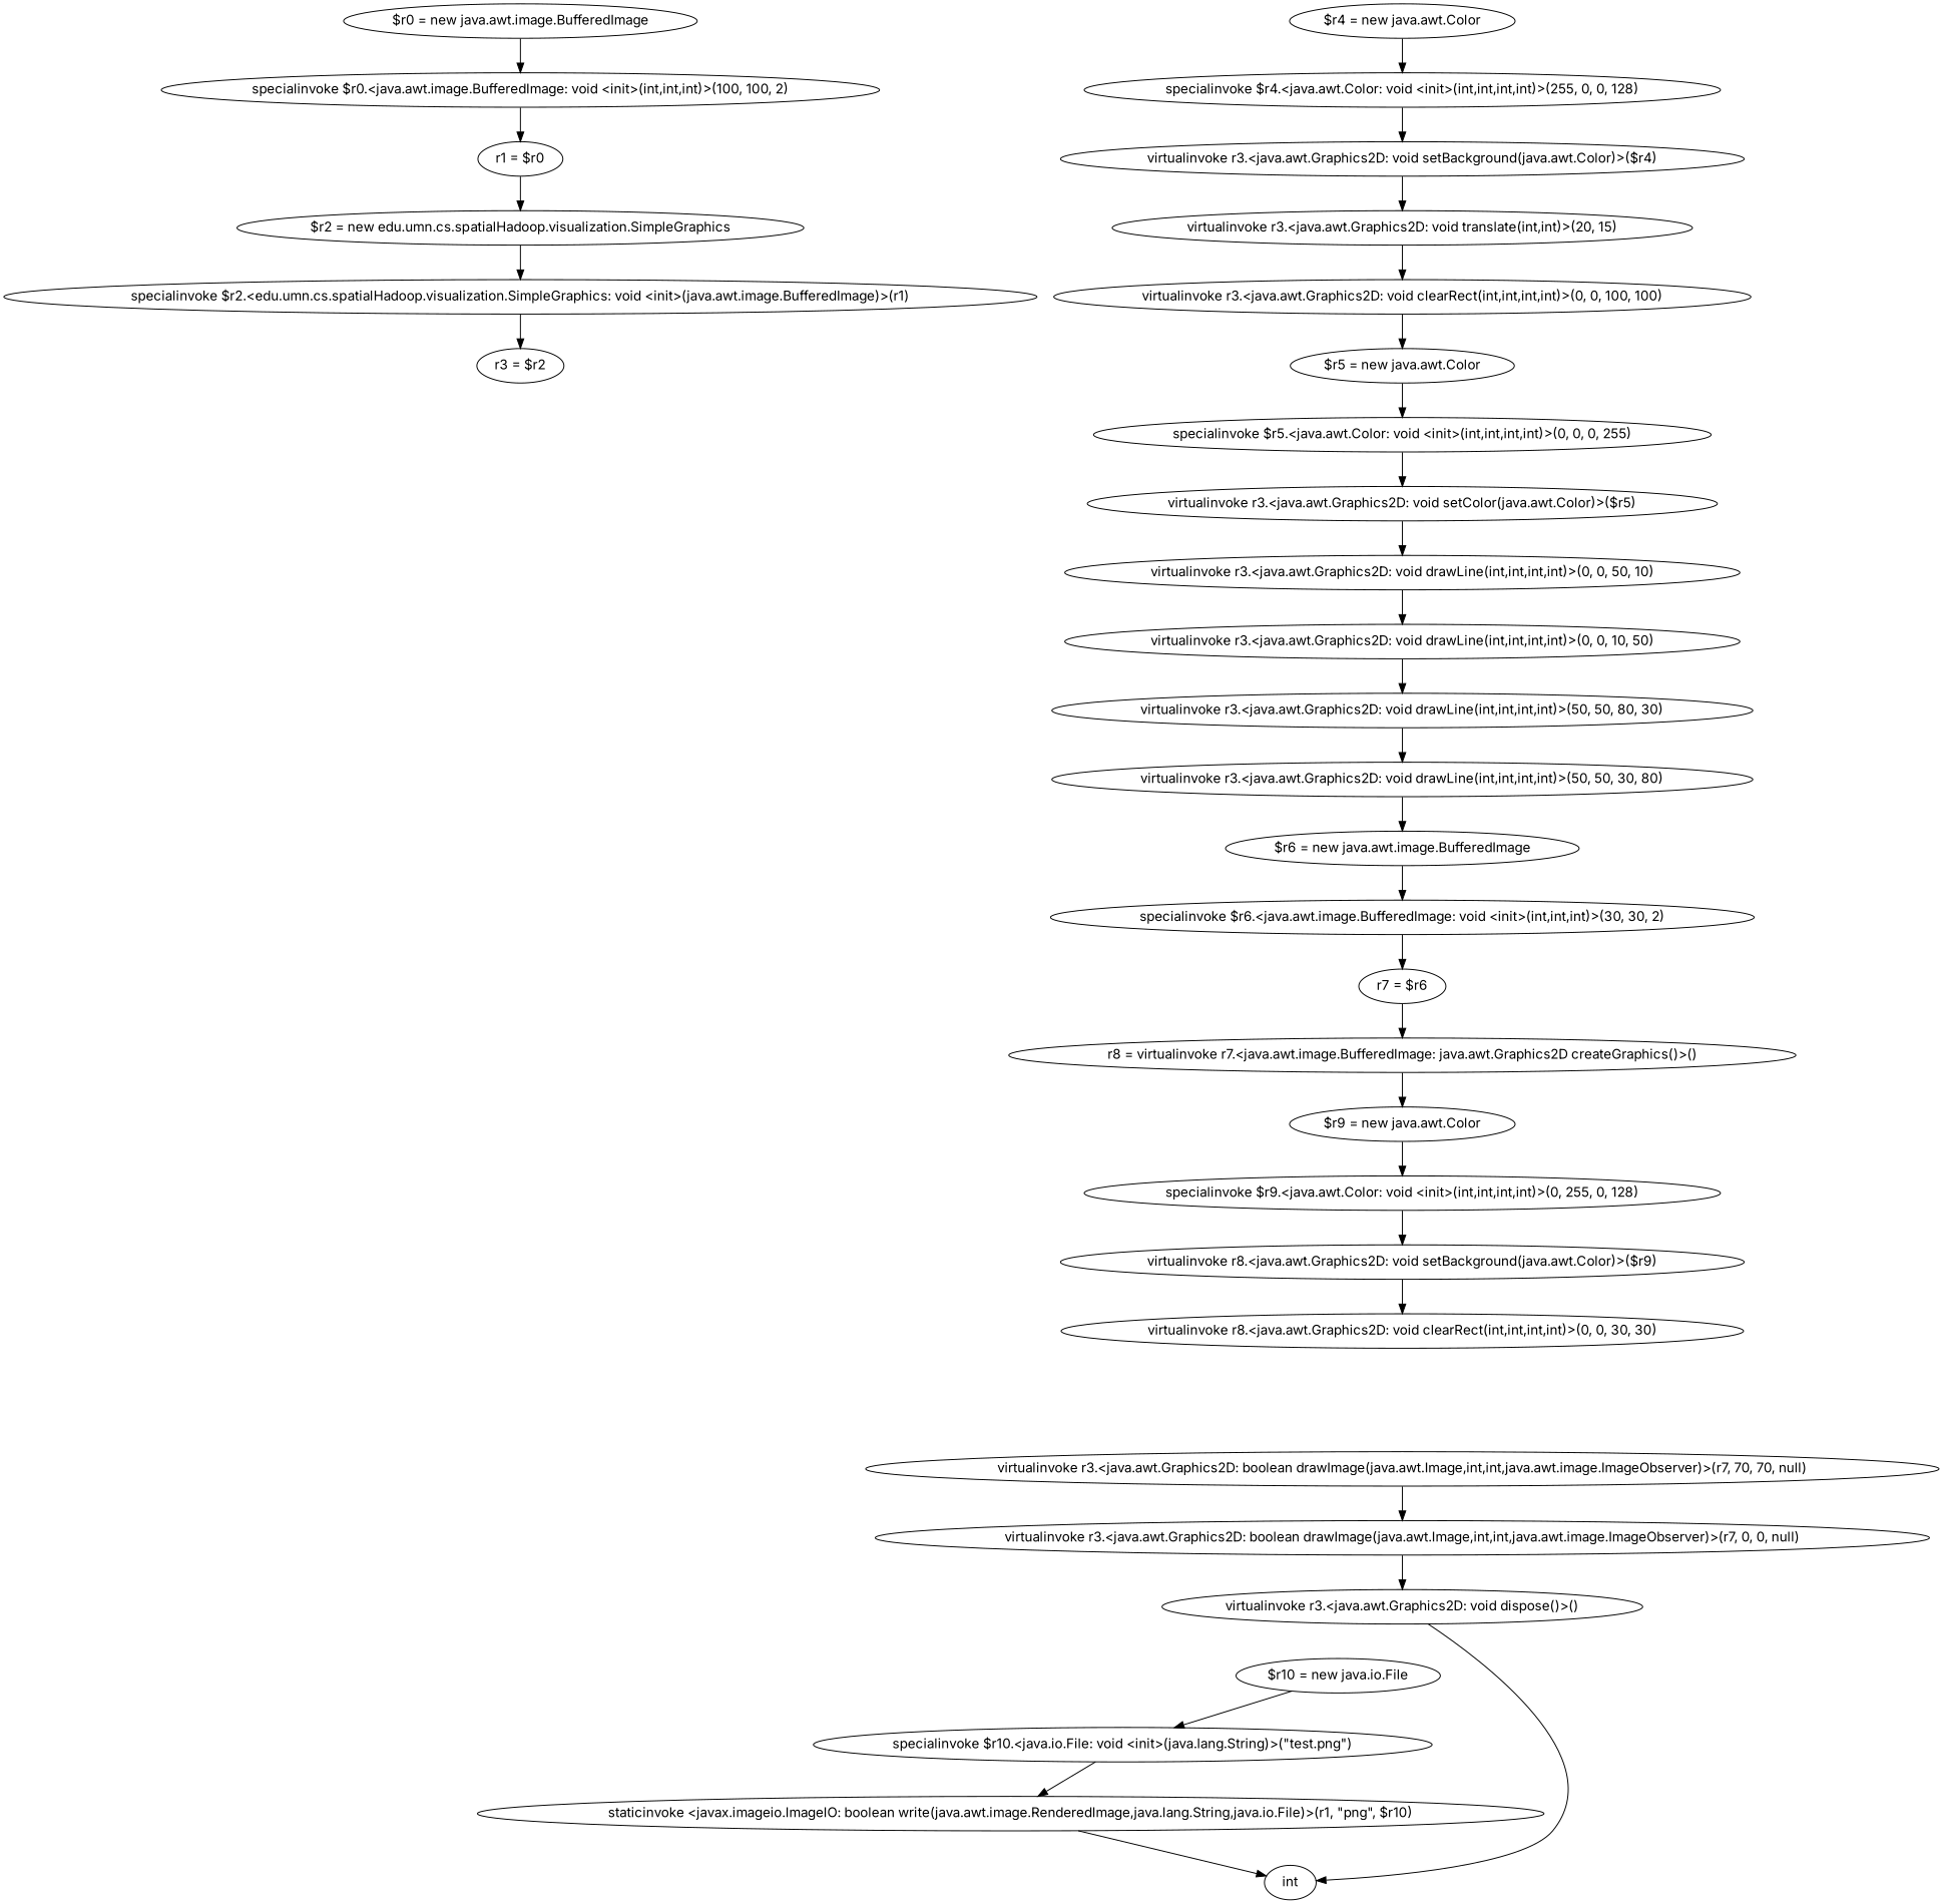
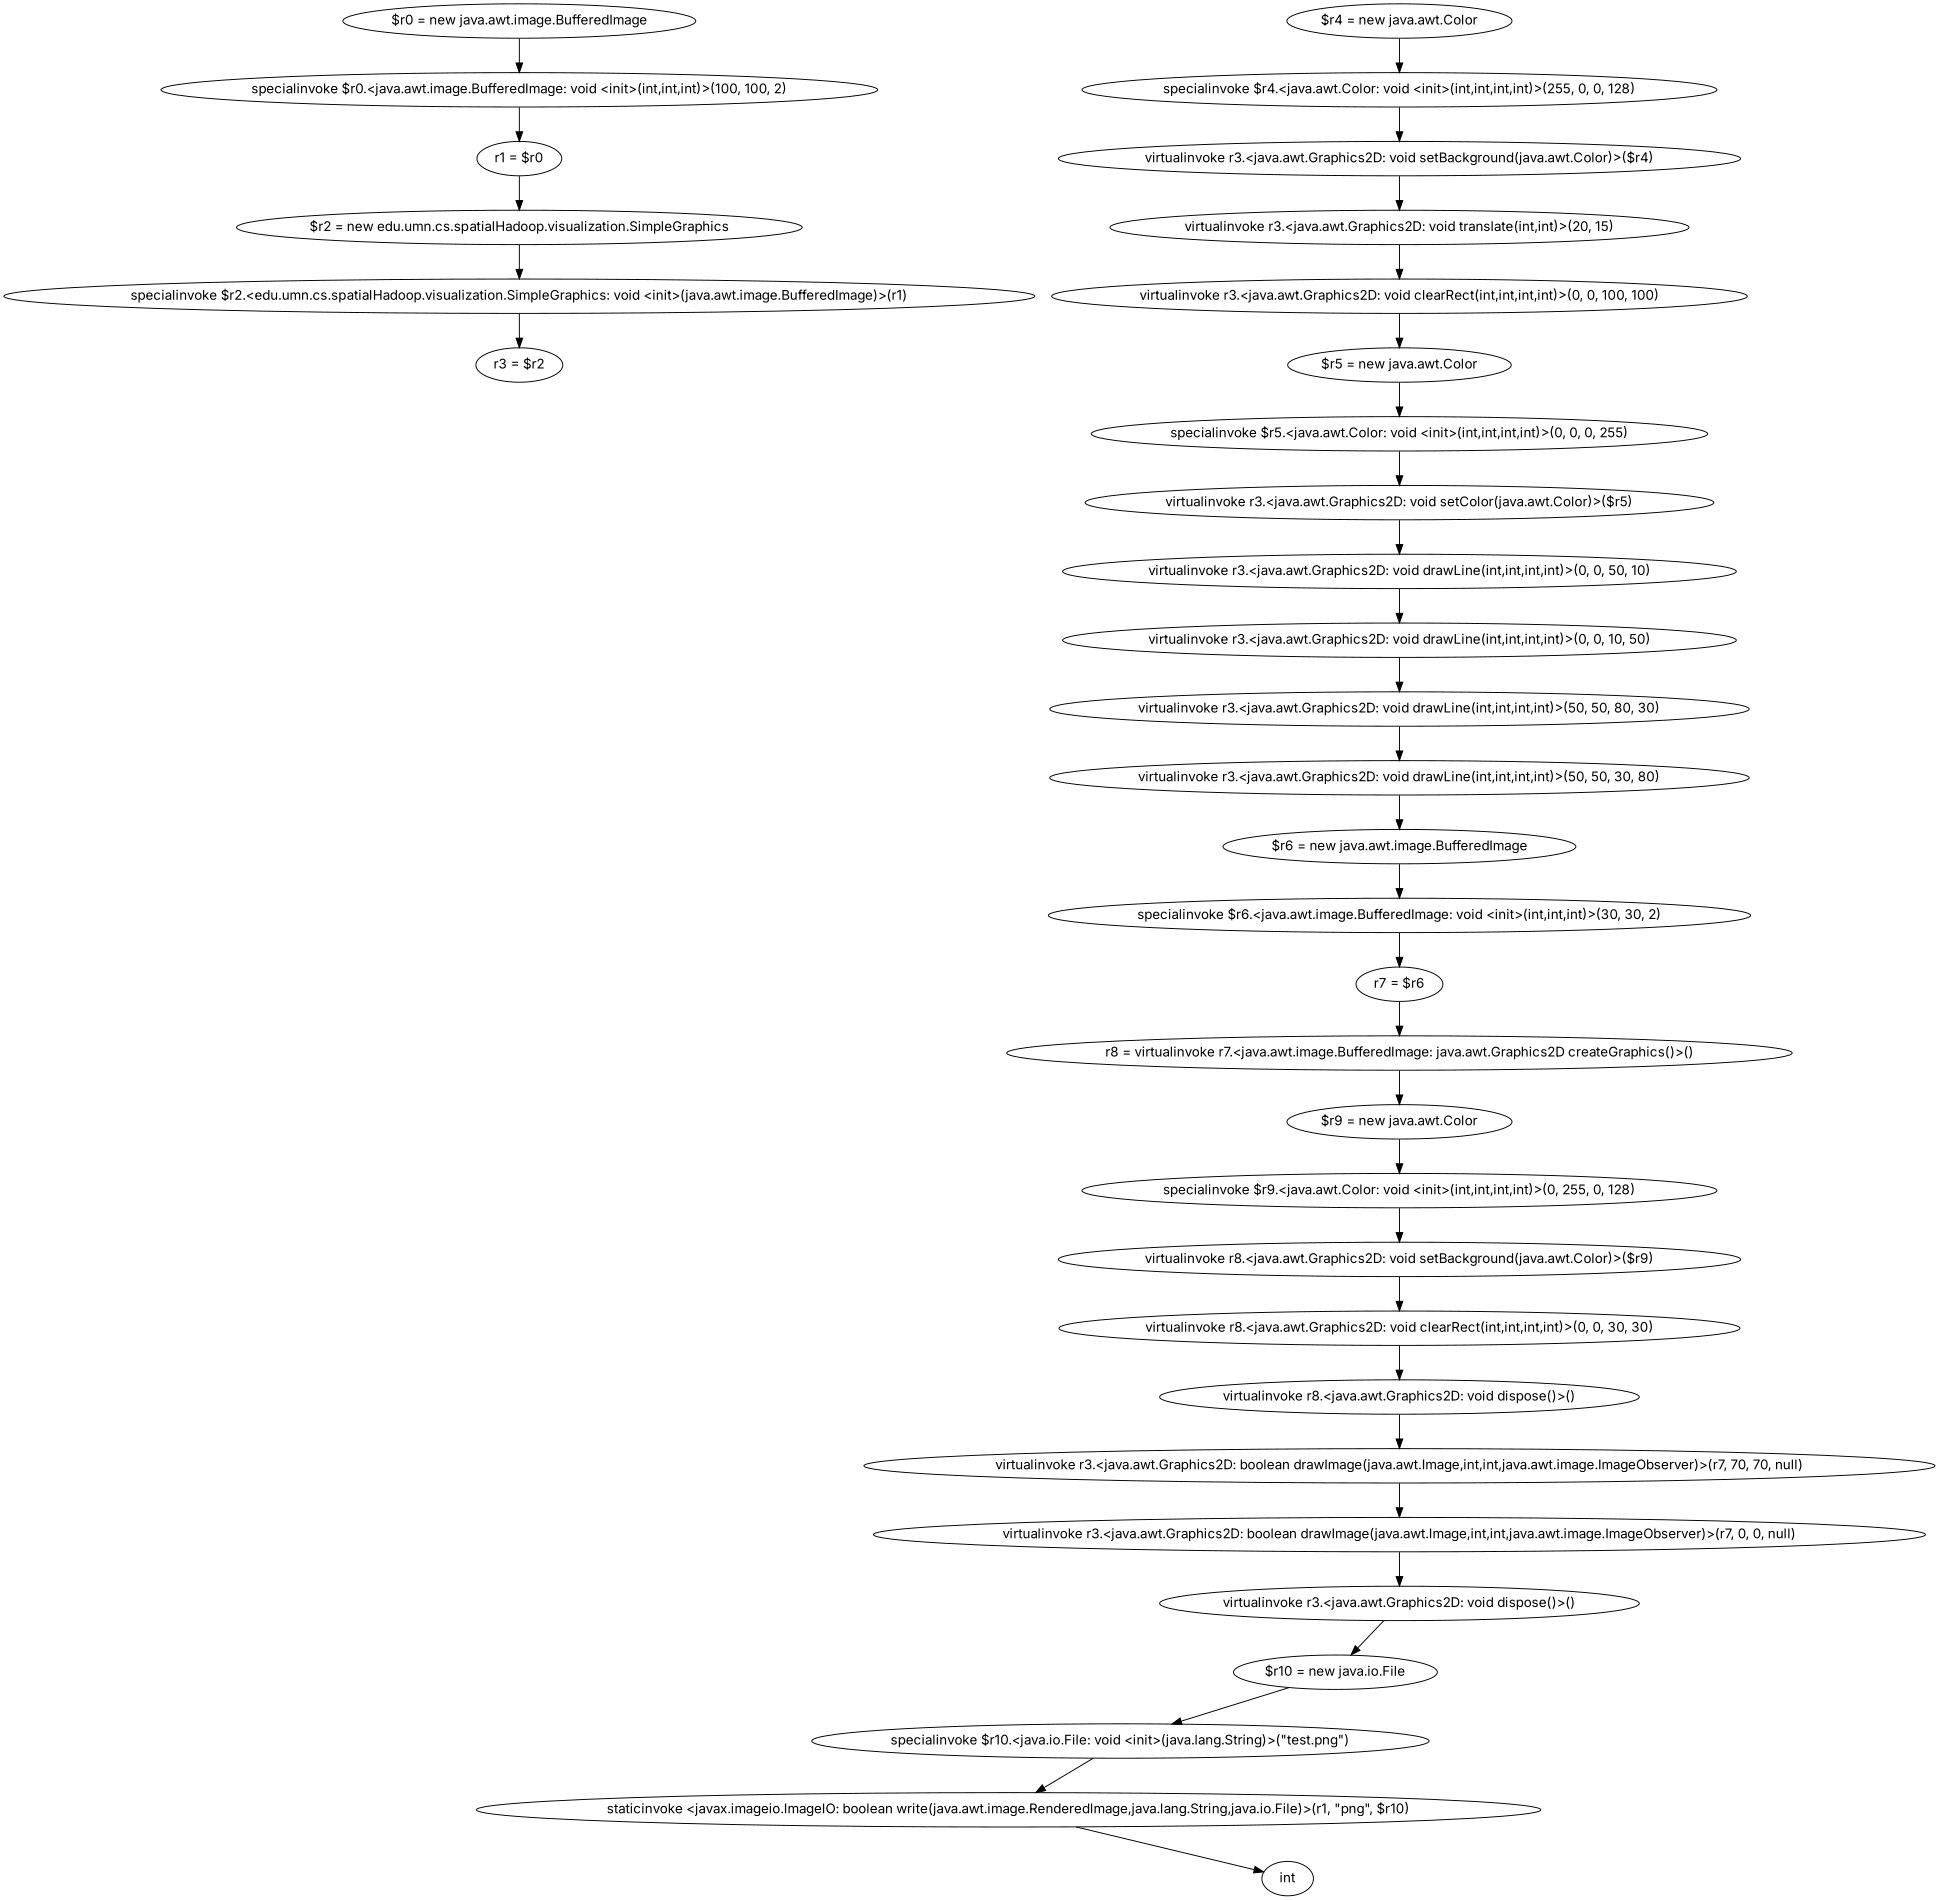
  digraph {
    fontname=Inter
    node [fontname=Inter]
    edge [fontname=Inter]
    "$r0 = new java.awt.image.BufferedImage"
    "specialinvoke $r0.<java.awt.image.BufferedImage: void <init>(int,int,int)>(100, 100, 2)"
    "r1 = $r0"
    "$r2 = new edu.umn.cs.spatialHadoop.visualization.SimpleGraphics"
    "specialinvoke $r2.<edu.umn.cs.spatialHadoop.visualization.SimpleGraphics: void <init>(java.awt.image.BufferedImage)>(r1)"
    "r3 = $r2"
    "$r4 = new java.awt.Color"
    "specialinvoke $r4.<java.awt.Color: void <init>(int,int,int,int)>(255, 0, 0, 128)"
    "virtualinvoke r3.<java.awt.Graphics2D: void setBackground(java.awt.Color)>($r4)"
    "virtualinvoke r3.<java.awt.Graphics2D: void translate(int,int)>(20, 15)"
    "virtualinvoke r3.<java.awt.Graphics2D: void clearRect(int,int,int,int)>(0, 0, 100, 100)"
    "$r5 = new java.awt.Color"
    "specialinvoke $r5.<java.awt.Color: void <init>(int,int,int,int)>(0, 0, 0, 255)"
    "virtualinvoke r3.<java.awt.Graphics2D: void setColor(java.awt.Color)>($r5)"
    "virtualinvoke r3.<java.awt.Graphics2D: void drawLine(int,int,int,int)>(0, 0, 50, 10)"
    "virtualinvoke r3.<java.awt.Graphics2D: void drawLine(int,int,int,int)>(0, 0, 10, 50)"
    "virtualinvoke r3.<java.awt.Graphics2D: void drawLine(int,int,int,int)>(50, 50, 80, 30)"
    "virtualinvoke r3.<java.awt.Graphics2D: void drawLine(int,int,int,int)>(50, 50, 30, 80)"
    "$r6 = new java.awt.image.BufferedImage"
    "specialinvoke $r6.<java.awt.image.BufferedImage: void <init>(int,int,int)>(30, 30, 2)"
    "r7 = $r6"
    "r8 = virtualinvoke r7.<java.awt.image.BufferedImage: java.awt.Graphics2D createGraphics()>()"
    "$r9 = new java.awt.Color"
    "specialinvoke $r9.<java.awt.Color: void <init>(int,int,int,int)>(0, 255, 0, 128)"
    "virtualinvoke r8.<java.awt.Graphics2D: void setBackground(java.awt.Color)>($r9)"
    "virtualinvoke r8.<java.awt.Graphics2D: void clearRect(int,int,int,int)>(0, 0, 30, 30)"
+   "virtualinvoke r8.<java.awt.Graphics2D: void dispose()>()"
    "virtualinvoke r3.<java.awt.Graphics2D: boolean drawImage(java.awt.Image,int,int,java.awt.image.ImageObserver)>(r7, 70, 70, null)"
    "virtualinvoke r3.<java.awt.Graphics2D: boolean drawImage(java.awt.Image,int,int,java.awt.image.ImageObserver)>(r7, 0, 0, null)"
    "virtualinvoke r3.<java.awt.Graphics2D: void dispose()>()"
    "$r10 = new java.io.File"
    "specialinvoke $r10.<java.io.File: void <init>(java.lang.String)>(\"test.png\")"
    "staticinvoke <javax.imageio.ImageIO: boolean write(java.awt.image.RenderedImage,java.lang.String,java.io.File)>(r1, \"png\", $r10)"
    n34 [label=int]
    "$r0 = new java.awt.image.BufferedImage" -> "specialinvoke $r0.<java.awt.image.BufferedImage: void <init>(int,int,int)>(100, 100, 2)"
    "specialinvoke $r0.<java.awt.image.BufferedImage: void <init>(int,int,int)>(100, 100, 2)" -> "r1 = $r0"
    "r1 = $r0" -> "$r2 = new edu.umn.cs.spatialHadoop.visualization.SimpleGraphics"
    "$r2 = new edu.umn.cs.spatialHadoop.visualization.SimpleGraphics" -> "specialinvoke $r2.<edu.umn.cs.spatialHadoop.visualization.SimpleGraphics: void <init>(java.awt.image.BufferedImage)>(r1)"
    "specialinvoke $r2.<edu.umn.cs.spatialHadoop.visualization.SimpleGraphics: void <init>(java.awt.image.BufferedImage)>(r1)" -> "r3 = $r2"
    "$r4 = new java.awt.Color" -> "specialinvoke $r4.<java.awt.Color: void <init>(int,int,int,int)>(255, 0, 0, 128)"
    "specialinvoke $r4.<java.awt.Color: void <init>(int,int,int,int)>(255, 0, 0, 128)" -> "virtualinvoke r3.<java.awt.Graphics2D: void setBackground(java.awt.Color)>($r4)"
    "virtualinvoke r3.<java.awt.Graphics2D: void setBackground(java.awt.Color)>($r4)" -> "virtualinvoke r3.<java.awt.Graphics2D: void translate(int,int)>(20, 15)"
    "virtualinvoke r3.<java.awt.Graphics2D: void translate(int,int)>(20, 15)" -> "virtualinvoke r3.<java.awt.Graphics2D: void clearRect(int,int,int,int)>(0, 0, 100, 100)"
    "virtualinvoke r3.<java.awt.Graphics2D: void clearRect(int,int,int,int)>(0, 0, 100, 100)" -> "$r5 = new java.awt.Color"
    "$r5 = new java.awt.Color" -> "specialinvoke $r5.<java.awt.Color: void <init>(int,int,int,int)>(0, 0, 0, 255)"
    "specialinvoke $r5.<java.awt.Color: void <init>(int,int,int,int)>(0, 0, 0, 255)" -> "virtualinvoke r3.<java.awt.Graphics2D: void setColor(java.awt.Color)>($r5)"
    "virtualinvoke r3.<java.awt.Graphics2D: void setColor(java.awt.Color)>($r5)" -> "virtualinvoke r3.<java.awt.Graphics2D: void drawLine(int,int,int,int)>(0, 0, 50, 10)"
    "virtualinvoke r3.<java.awt.Graphics2D: void drawLine(int,int,int,int)>(0, 0, 50, 10)" -> "virtualinvoke r3.<java.awt.Graphics2D: void drawLine(int,int,int,int)>(0, 0, 10, 50)"
    "virtualinvoke r3.<java.awt.Graphics2D: void drawLine(int,int,int,int)>(0, 0, 10, 50)" -> "virtualinvoke r3.<java.awt.Graphics2D: void drawLine(int,int,int,int)>(50, 50, 80, 30)"
    "virtualinvoke r3.<java.awt.Graphics2D: void drawLine(int,int,int,int)>(50, 50, 80, 30)" -> "virtualinvoke r3.<java.awt.Graphics2D: void drawLine(int,int,int,int)>(50, 50, 30, 80)"
    "virtualinvoke r3.<java.awt.Graphics2D: void drawLine(int,int,int,int)>(50, 50, 30, 80)" -> "$r6 = new java.awt.image.BufferedImage"
    "$r6 = new java.awt.image.BufferedImage" -> "specialinvoke $r6.<java.awt.image.BufferedImage: void <init>(int,int,int)>(30, 30, 2)"
    "specialinvoke $r6.<java.awt.image.BufferedImage: void <init>(int,int,int)>(30, 30, 2)" -> "r7 = $r6"
    "r7 = $r6" -> "r8 = virtualinvoke r7.<java.awt.image.BufferedImage: java.awt.Graphics2D createGraphics()>()"
    "r8 = virtualinvoke r7.<java.awt.image.BufferedImage: java.awt.Graphics2D createGraphics()>()" -> "$r9 = new java.awt.Color"
    "$r9 = new java.awt.Color" -> "specialinvoke $r9.<java.awt.Color: void <init>(int,int,int,int)>(0, 255, 0, 128)"
    "specialinvoke $r9.<java.awt.Color: void <init>(int,int,int,int)>(0, 255, 0, 128)" -> "virtualinvoke r8.<java.awt.Graphics2D: void setBackground(java.awt.Color)>($r9)"
    "virtualinvoke r8.<java.awt.Graphics2D: void setBackground(java.awt.Color)>($r9)" -> "virtualinvoke r8.<java.awt.Graphics2D: void clearRect(int,int,int,int)>(0, 0, 30, 30)"
+   "virtualinvoke r8.<java.awt.Graphics2D: void clearRect(int,int,int,int)>(0, 0, 30, 30)" -> "virtualinvoke r8.<java.awt.Graphics2D: void dispose()>()"
+   "virtualinvoke r8.<java.awt.Graphics2D: void dispose()>()" -> "virtualinvoke r3.<java.awt.Graphics2D: boolean drawImage(java.awt.Image,int,int,java.awt.image.ImageObserver)>(r7, 70, 70, null)"
    "virtualinvoke r3.<java.awt.Graphics2D: boolean drawImage(java.awt.Image,int,int,java.awt.image.ImageObserver)>(r7, 70, 70, null)" -> "virtualinvoke r3.<java.awt.Graphics2D: boolean drawImage(java.awt.Image,int,int,java.awt.image.ImageObserver)>(r7, 0, 0, null)"
    "virtualinvoke r3.<java.awt.Graphics2D: boolean drawImage(java.awt.Image,int,int,java.awt.image.ImageObserver)>(r7, 0, 0, null)" -> "virtualinvoke r3.<java.awt.Graphics2D: void dispose()>()"
-   "virtualinvoke r3.<java.awt.Graphics2D: void dispose()>()" -> n34
+   "virtualinvoke r3.<java.awt.Graphics2D: void dispose()>()" -> "$r10 = new java.io.File"
    "$r10 = new java.io.File" -> "specialinvoke $r10.<java.io.File: void <init>(java.lang.String)>(\"test.png\")"
    "specialinvoke $r10.<java.io.File: void <init>(java.lang.String)>(\"test.png\")" -> "staticinvoke <javax.imageio.ImageIO: boolean write(java.awt.image.RenderedImage,java.lang.String,java.io.File)>(r1, \"png\", $r10)"
    "staticinvoke <javax.imageio.ImageIO: boolean write(java.awt.image.RenderedImage,java.lang.String,java.io.File)>(r1, \"png\", $r10)" -> n34
  }
